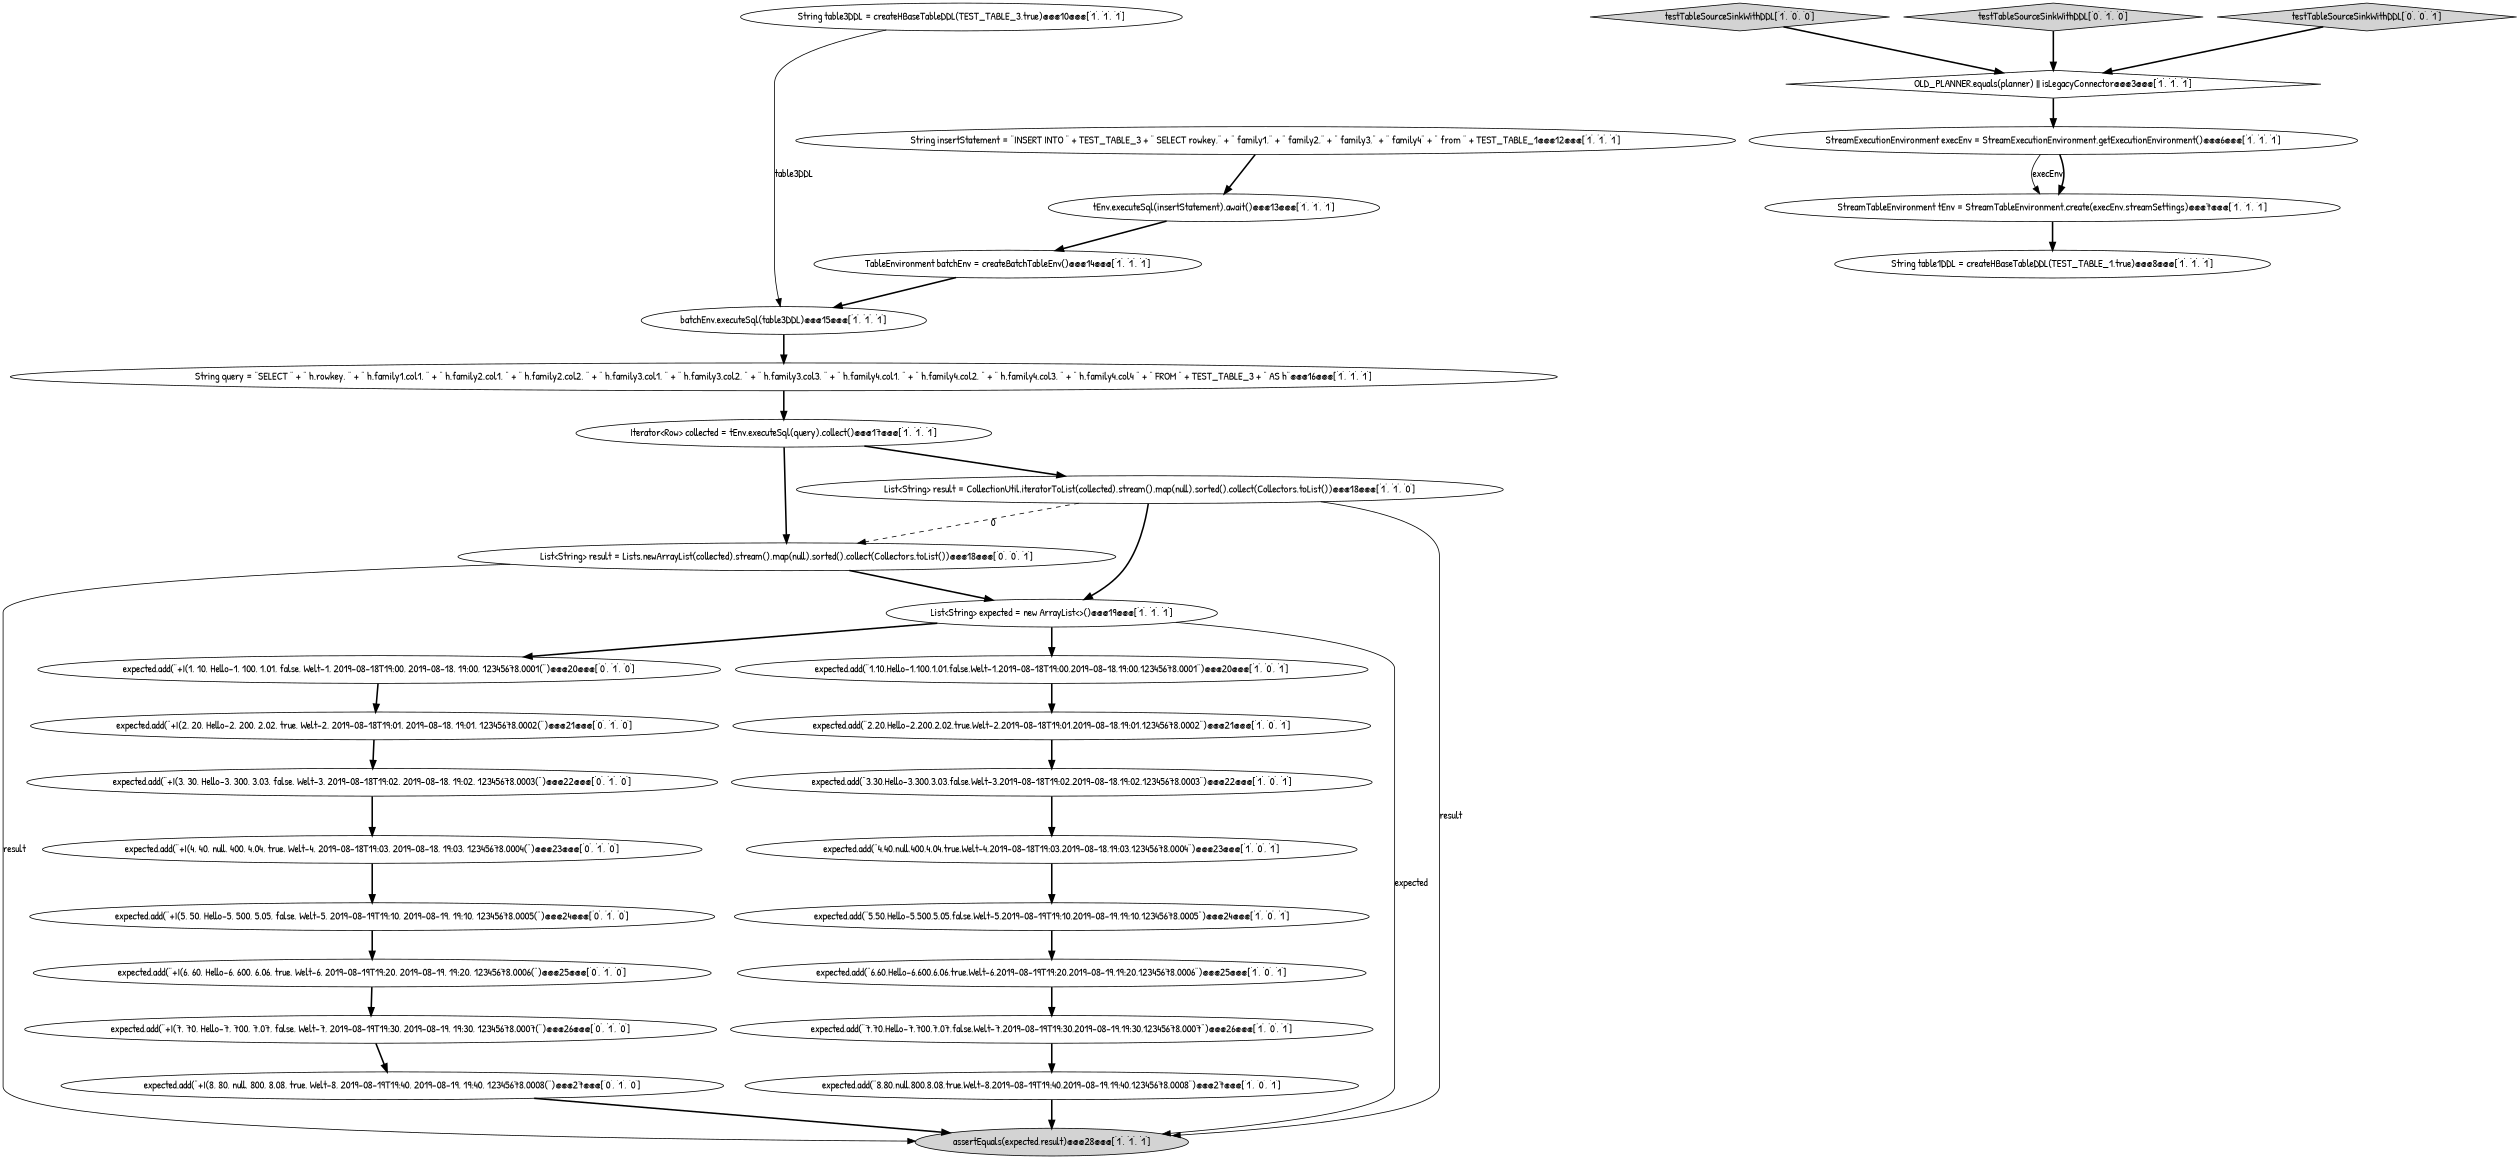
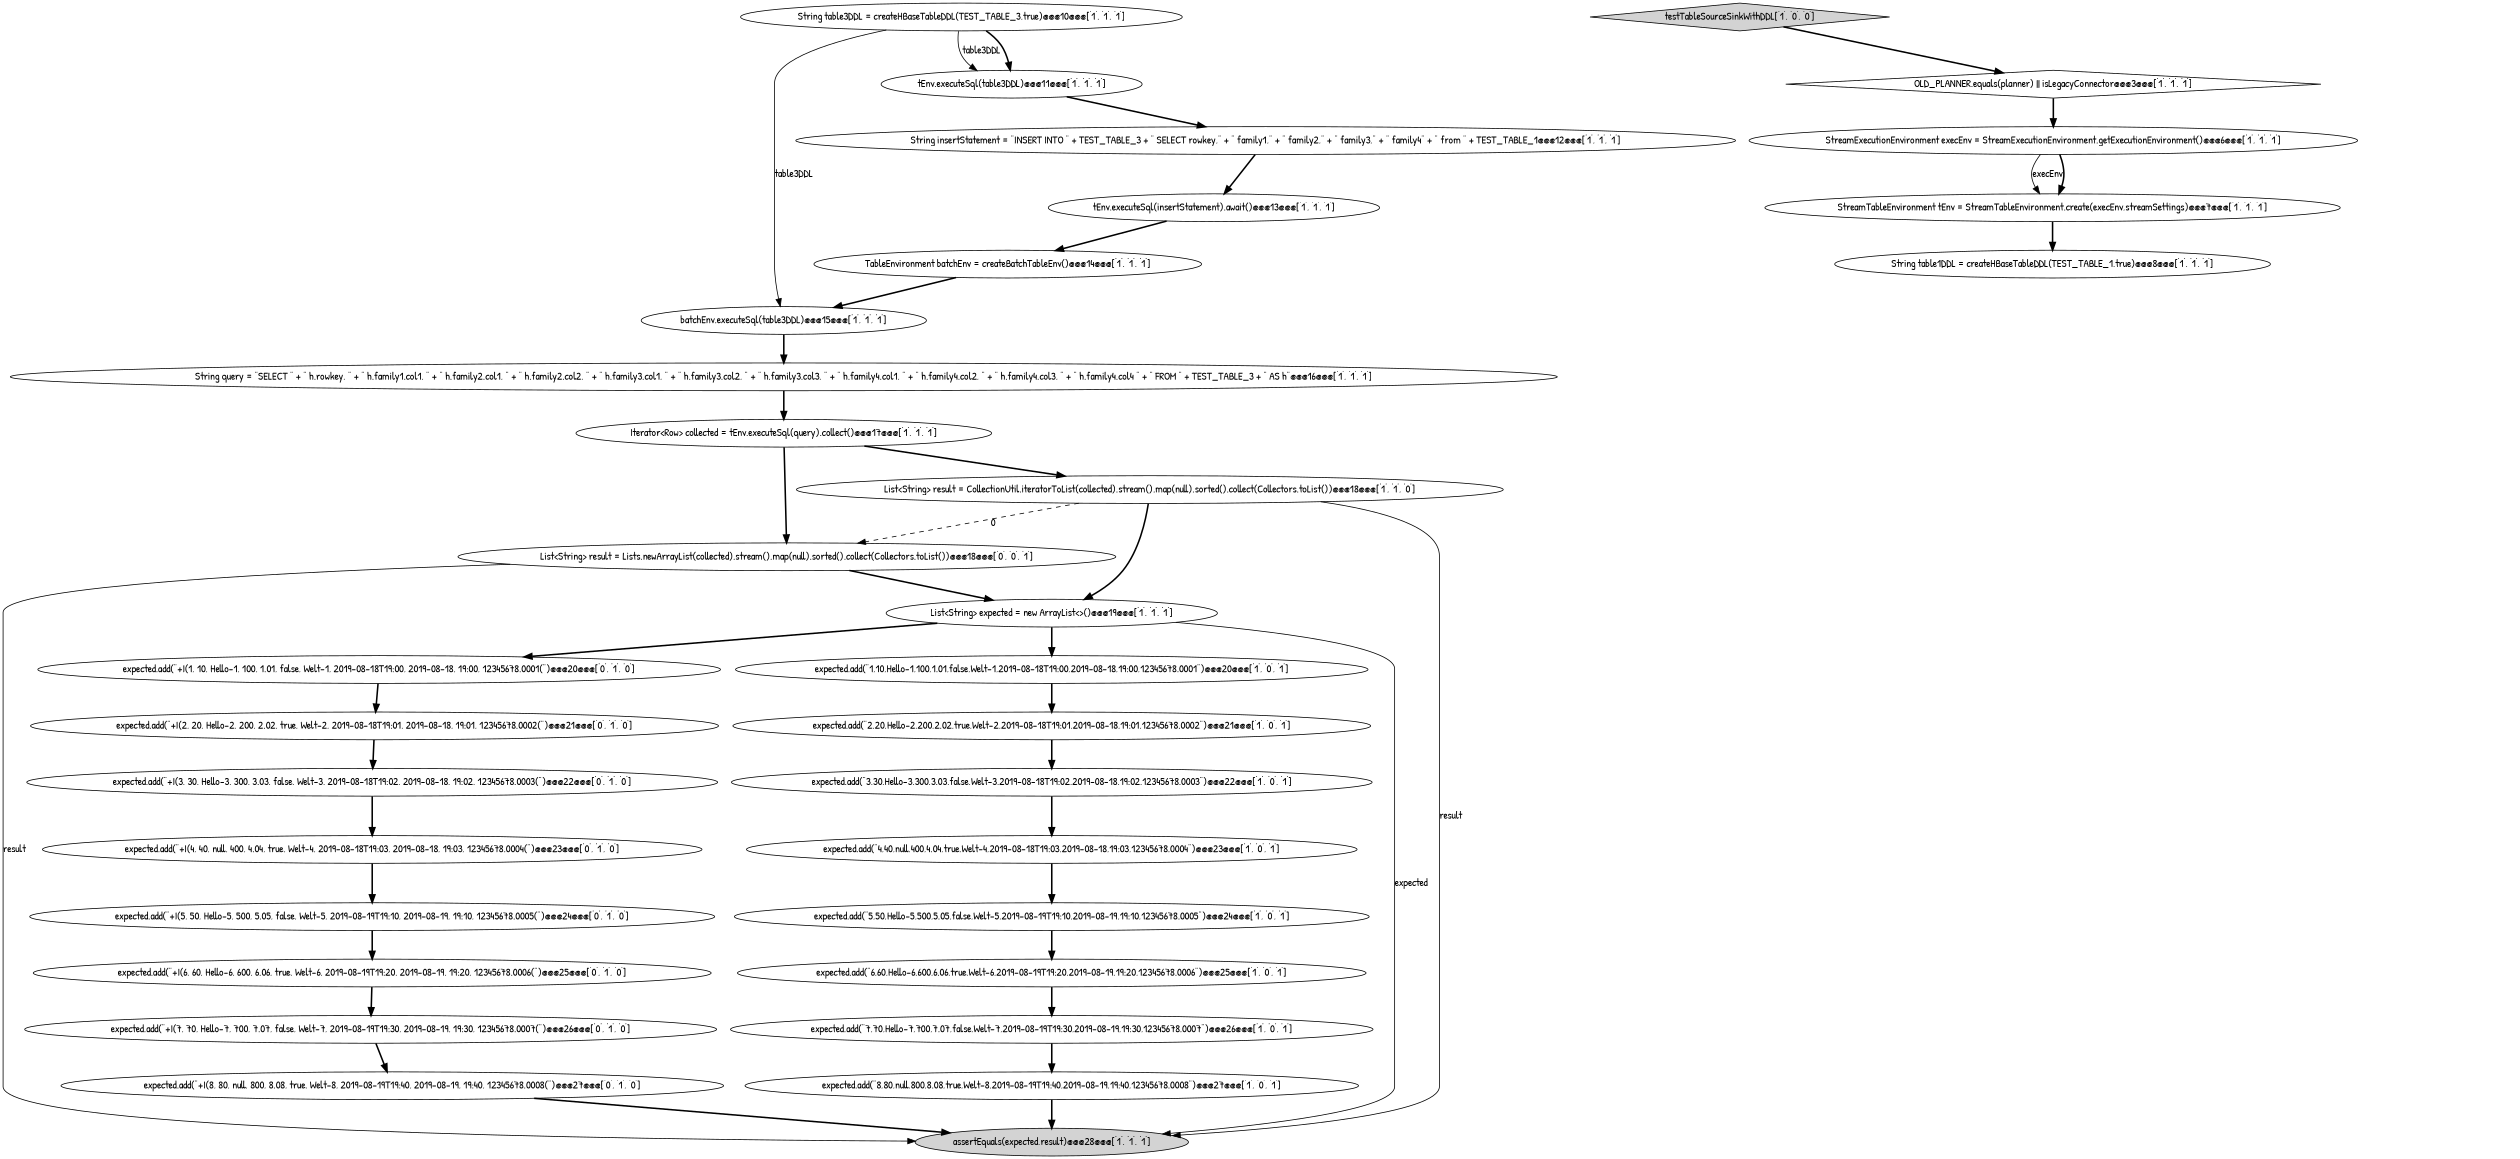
  digraph {
    fontname="Patrick Hand"
    node [fillcolor=white fontname="Patrick Hand" shape=ellipse style=filled]
    edge [fontname="Patrick Hand" style=bold]
    n1 [label="expected.add(\"5,50,Hello-5,500,5.05,false,Welt-5,2019-08-19T19:10,2019-08-19,19:10,12345678.0005\")@@@24@@@['1', '0', '1']"]
    n2 [label="expected.add(\"6,60,Hello-6,600,6.06,true,Welt-6,2019-08-19T19:20,2019-08-19,19:20,12345678.0006\")@@@25@@@['1', '0', '1']"]
    n3 [label="expected.add(\"7,70,Hello-7,700,7.07,false,Welt-7,2019-08-19T19:30,2019-08-19,19:30,12345678.0007\")@@@26@@@['1', '0', '1']"]
    n4 [fillcolor=lightgray label="assertEquals(expected,result)@@@28@@@['1', '1', '1']"]
    n5 [label="StreamExecutionEnvironment execEnv = StreamExecutionEnvironment.getExecutionEnvironment()@@@6@@@['1', '1', '1']"]
    n6 [label="StreamTableEnvironment tEnv = StreamTableEnvironment.create(execEnv,streamSettings)@@@7@@@['1', '1', '1']"]
    n7 [label="String table1DDL = createHBaseTableDDL(TEST_TABLE_1,true)@@@8@@@['1', '1', '1']"]
    n8 [label="expected.add(\"+I(8, 80, null, 800, 8.08, true, Welt-8, 2019-08-19T19:40, 2019-08-19, 19:40, 12345678.0008(\")@@@27@@@['0', '1', '0']"]
    n9 [label="String query = \"SELECT \" + \" h.rowkey, \" + \" h.family1.col1, \" + \" h.family2.col1, \" + \" h.family2.col2, \" + \" h.family3.col1, \" + \" h.family3.col2, \" + \" h.family3.col3, \" + \" h.family4.col1, \" + \" h.family4.col2, \" + \" h.family4.col3, \" + \" h.family4.col4 \" + \" FROM \" + TEST_TABLE_3 + \" AS h\"@@@16@@@['1', '1', '1']"]
    n10 [label="Iterator<Row> collected = tEnv.executeSql(query).collect()@@@17@@@['1', '1', '1']"]
    n11 [label="List<String> result = Lists.newArrayList(collected).stream().map(null).sorted().collect(Collectors.toList())@@@18@@@['0', '0', '1']"]
    n12 [label="List<String> result = CollectionUtil.iteratorToList(collected).stream().map(null).sorted().collect(Collectors.toList())@@@18@@@['1', '1', '0']"]
    n13 [label="expected.add(\"8,80,null,800,8.08,true,Welt-8,2019-08-19T19:40,2019-08-19,19:40,12345678.0008\")@@@27@@@['1', '0', '1']"]
    n14 [label="List<String> expected = new ArrayList<>()@@@19@@@['1', '1', '1']"]
    n15 [label="expected.add(\"1,10,Hello-1,100,1.01,false,Welt-1,2019-08-18T19:00,2019-08-18,19:00,12345678.0001\")@@@20@@@['1', '0', '1']"]
    n16 [label="expected.add(\"+I(1, 10, Hello-1, 100, 1.01, false, Welt-1, 2019-08-18T19:00, 2019-08-18, 19:00, 12345678.0001(\")@@@20@@@['0', '1', '0']"]
    n17 [label="expected.add(\"2,20,Hello-2,200,2.02,true,Welt-2,2019-08-18T19:01,2019-08-18,19:01,12345678.0002\")@@@21@@@['1', '0', '1']"]
    n18 [label="expected.add(\"3,30,Hello-3,300,3.03,false,Welt-3,2019-08-18T19:02,2019-08-18,19:02,12345678.0003\")@@@22@@@['1', '0', '1']"]
    n19 [fillcolor=lightgray label="testTableSourceSinkWithDDL['1', '0', '0']" shape=diamond]
    n20 [label="OLD_PLANNER.equals(planner) || isLegacyConnector@@@3@@@['1', '1', '1']" shape=diamond]
+   n21 [label="tEnv.executeSql(table3DDL)@@@11@@@['1', '1', '1']"]
    n22 [label="String insertStatement = \"INSERT INTO \" + TEST_TABLE_3 + \" SELECT rowkey,\" + \" family1,\" + \" family2,\" + \" family3,\" + \" family4\" + \" from \" + TEST_TABLE_1@@@12@@@['1', '1', '1']"]
    n23 [label="tEnv.executeSql(insertStatement).await()@@@13@@@['1', '1', '1']"]
    n24 [label="batchEnv.executeSql(table3DDL)@@@15@@@['1', '1', '1']"]
    n25 [label="String table3DDL = createHBaseTableDDL(TEST_TABLE_3,true)@@@10@@@['1', '1', '1']"]
    n26 [label="expected.add(\"+I(2, 20, Hello-2, 200, 2.02, true, Welt-2, 2019-08-18T19:01, 2019-08-18, 19:01, 12345678.0002(\")@@@21@@@['0', '1', '0']"]
    n27 [label="expected.add(\"+I(3, 30, Hello-3, 300, 3.03, false, Welt-3, 2019-08-18T19:02, 2019-08-18, 19:02, 12345678.0003(\")@@@22@@@['0', '1', '0']"]
    n28 [label="expected.add(\"+I(4, 40, null, 400, 4.04, true, Welt-4, 2019-08-18T19:03, 2019-08-18, 19:03, 12345678.0004(\")@@@23@@@['0', '1', '0']"]
    n29 [label="expected.add(\"+I(7, 70, Hello-7, 700, 7.07, false, Welt-7, 2019-08-19T19:30, 2019-08-19, 19:30, 12345678.0007(\")@@@26@@@['0', '1', '0']"]
    n30 [label="expected.add(\"4,40,null,400,4.04,true,Welt-4,2019-08-18T19:03,2019-08-18,19:03,12345678.0004\")@@@23@@@['1', '0', '1']"]
    n31 [label="TableEnvironment batchEnv = createBatchTableEnv()@@@14@@@['1', '1', '1']"]
-   n32 [fillcolor=lightgray label="testTableSourceSinkWithDDL['0', '1', '0']" shape=diamond]
    n33 [label="expected.add(\"+I(5, 50, Hello-5, 500, 5.05, false, Welt-5, 2019-08-19T19:10, 2019-08-19, 19:10, 12345678.0005(\")@@@24@@@['0', '1', '0']"]
    n34 [label="expected.add(\"+I(6, 60, Hello-6, 600, 6.06, true, Welt-6, 2019-08-19T19:20, 2019-08-19, 19:20, 12345678.0006(\")@@@25@@@['0', '1', '0']"]
-   n35 [fillcolor=lightgray label="testTableSourceSinkWithDDL['0', '0', '1']" shape=diamond]
    n1 -> n2
    n2 -> n3
    n3 -> n13
    n5 -> n6 [label=execEnv style=solid]
    n5 -> n6
    n6 -> n7
    n8 -> n4
    n9 -> n10
    n10 -> n11
    n10 -> n12
    n11 -> n4 [label=result style=solid]
    n11 -> n14
    n12 -> n4 [label=result style=solid]
    n12 -> n11 [label=0 style=dashed]
    n12 -> n14
    n13 -> n4
    n14 -> n4 [label=expected style=solid]
    n14 -> n15
    n14 -> n16
    n15 -> n17
    n16 -> n26
    n17 -> n18
    n18 -> n30
    n19 -> n20
    n20 -> n5
+   n21 -> n22
    n22 -> n23
    n23 -> n31
    n24 -> n9
+   n25 -> n21 [label=table3DDL style=solid]
+   n25 -> n21
    n25 -> n24 [label=table3DDL style=solid]
    n26 -> n27
    n27 -> n28
    n28 -> n33
    n29 -> n8
    n30 -> n1
    n31 -> n24
-   n32 -> n20
    n33 -> n34
    n34 -> n29
-   n35 -> n20
  }
